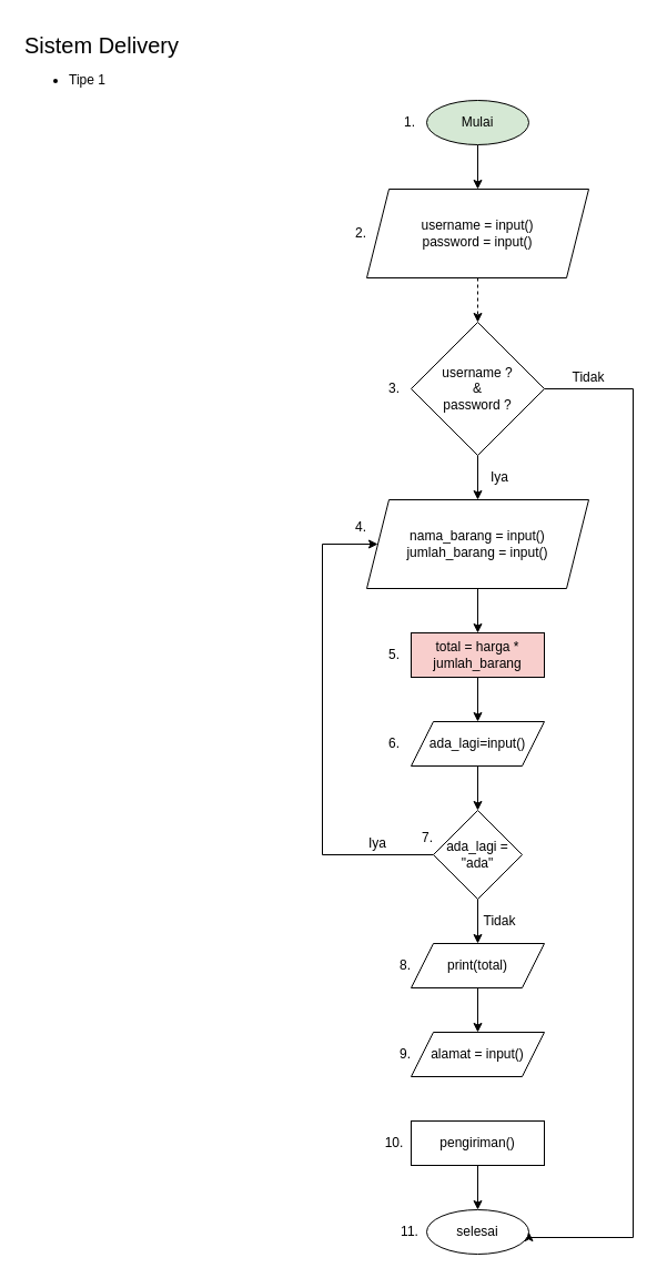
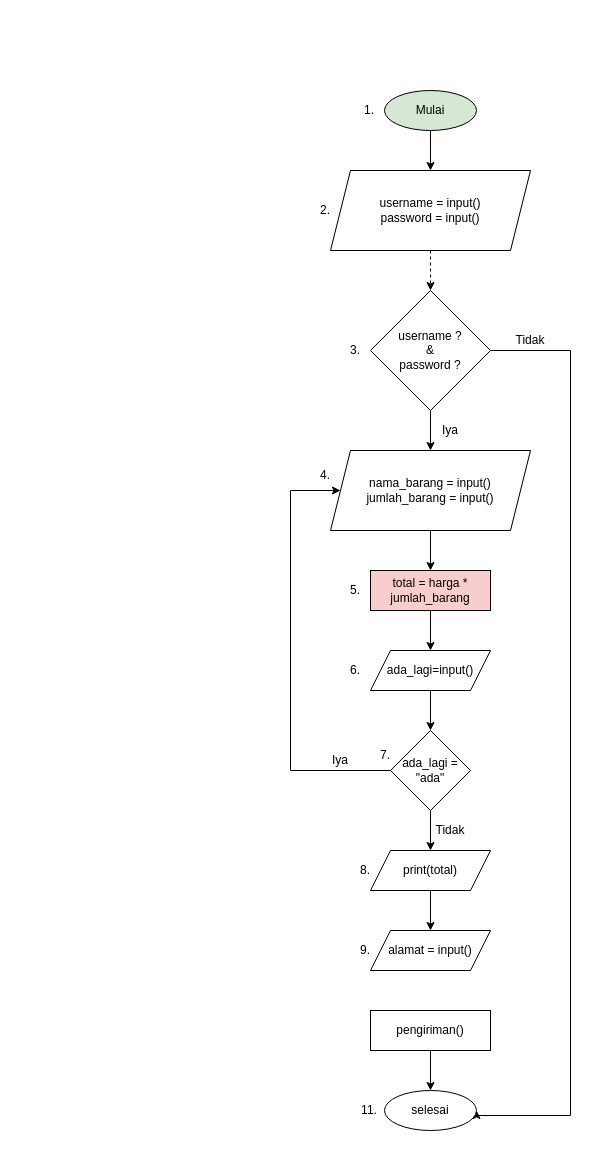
  <mxCell id="0" />
  <mxCell id="1" parent="0" />
- <mxCell id="2" value="&lt;font style=&quot;&quot;&gt;&lt;span style=&quot;font-size: 20px;&quot;&gt;Sistem Delivery&lt;/span&gt;&lt;br&gt;&lt;ul style=&quot;&quot;&gt;&lt;li style=&quot;&quot;&gt;&lt;font style=&quot;font-size: 12px;&quot;&gt;Tipe 1&lt;/font&gt;&lt;/li&gt;&lt;/ul&gt;&lt;/font&gt;" style="text;html=1;strokeColor=none;fillColor=none;align=left;verticalAlign=middle;whiteSpace=wrap;rounded=0;labelBackgroundColor=none;" parent="1" vertex="1"><mxGeometry x="20" y="20" width="200" height="80" as="geometry" /></mxCell>
  <mxCell id="3" style="edgeStyle=orthogonalEdgeStyle;rounded=0;orthogonalLoop=1;jettySize=auto;html=1;entryX=0.5;entryY=0;entryDx=0;entryDy=0;" parent="1" source="4" target="6" edge="1"><mxGeometry relative="1" as="geometry" /></mxCell>
  <mxCell id="4" value="Mulai" style="ellipse;whiteSpace=wrap;html=1;fillColor=#d5e8d4;" parent="1" vertex="1"><mxGeometry x="384" y="90" width="92" height="40" as="geometry" /></mxCell>
  <mxCell id="5" style="edgeStyle=orthogonalEdgeStyle;rounded=0;orthogonalLoop=1;jettySize=auto;html=1;entryX=0.5;entryY=0;entryDx=0;entryDy=0;dashed=1;" parent="1" source="6" target="9" edge="1"><mxGeometry relative="1" as="geometry" /></mxCell>
  <mxCell id="6" value="username = input()&lt;br&gt;password = input()" style="shape=parallelogram;perimeter=parallelogramPerimeter;whiteSpace=wrap;html=1;fixedSize=1;" parent="1" vertex="1"><mxGeometry x="330" y="170" width="200" height="80" as="geometry" /></mxCell>
  <mxCell id="7" style="edgeStyle=orthogonalEdgeStyle;rounded=0;orthogonalLoop=1;jettySize=auto;html=1;entryX=0.5;entryY=0;entryDx=0;entryDy=0;" parent="1" source="9" target="11" edge="1"><mxGeometry relative="1" as="geometry" /></mxCell>
  <mxCell id="8" style="edgeStyle=orthogonalEdgeStyle;rounded=0;orthogonalLoop=1;jettySize=auto;html=1;entryX=1;entryY=0.5;entryDx=0;entryDy=0;" parent="1" source="9" target="25" edge="1"><mxGeometry relative="1" as="geometry"><Array as="points"><mxPoint x="570" y="350" /><mxPoint x="570" y="1115" /></Array></mxGeometry></mxCell>
  <mxCell id="9" value="username ?&lt;br&gt;&amp;amp;&lt;br&gt;password ?" style="rhombus;whiteSpace=wrap;html=1;" parent="1" vertex="1"><mxGeometry x="370" y="290" width="120" height="120" as="geometry" /></mxCell>
  <mxCell id="10" style="edgeStyle=orthogonalEdgeStyle;rounded=0;orthogonalLoop=1;jettySize=auto;html=1;entryX=0.5;entryY=0;entryDx=0;entryDy=0;" parent="1" source="11" target="20" edge="1"><mxGeometry relative="1" as="geometry"><mxPoint x="430" y="570" as="targetPoint" /></mxGeometry></mxCell>
  <mxCell id="11" value="nama_barang = input()&lt;br&gt;jumlah_barang = input()" style="shape=parallelogram;perimeter=parallelogramPerimeter;whiteSpace=wrap;html=1;fixedSize=1;" parent="1" vertex="1"><mxGeometry x="330" y="450" width="200" height="80" as="geometry" /></mxCell>
  <mxCell id="12" style="edgeStyle=orthogonalEdgeStyle;rounded=0;orthogonalLoop=1;jettySize=auto;html=1;entryX=0.5;entryY=0;entryDx=0;entryDy=0;" parent="1" source="13" target="16" edge="1"><mxGeometry relative="1" as="geometry" /></mxCell>
  <mxCell id="13" value="ada_lagi=input()" style="shape=parallelogram;perimeter=parallelogramPerimeter;whiteSpace=wrap;html=1;fixedSize=1;" parent="1" vertex="1"><mxGeometry x="370" y="650" width="120" height="40" as="geometry" /></mxCell>
  <mxCell id="14" style="edgeStyle=orthogonalEdgeStyle;rounded=0;orthogonalLoop=1;jettySize=auto;html=1;entryX=0;entryY=0.5;entryDx=0;entryDy=0;" parent="1" source="16" target="11" edge="1"><mxGeometry relative="1" as="geometry"><mxPoint x="290" y="420" as="targetPoint" /><Array as="points"><mxPoint x="290" y="770" /><mxPoint x="290" y="490" /></Array></mxGeometry></mxCell>
  <mxCell id="15" style="edgeStyle=orthogonalEdgeStyle;rounded=0;orthogonalLoop=1;jettySize=auto;html=1;entryX=0.5;entryY=0;entryDx=0;entryDy=0;" parent="1" source="16" target="22" edge="1"><mxGeometry relative="1" as="geometry" /></mxCell>
  <mxCell id="16" value="ada_lagi = &quot;ada&quot;" style="rhombus;whiteSpace=wrap;html=1;" parent="1" vertex="1"><mxGeometry x="390" y="730" width="80" height="80" as="geometry" /></mxCell>
  <mxCell id="17" value="Iya" style="text;html=1;strokeColor=none;fillColor=none;align=center;verticalAlign=middle;whiteSpace=wrap;rounded=0;" parent="1" vertex="1"><mxGeometry x="330" y="750" width="20" height="20" as="geometry" /></mxCell>
  <mxCell id="18" value="alamat = input()" style="shape=parallelogram;perimeter=parallelogramPerimeter;whiteSpace=wrap;html=1;fixedSize=1;" parent="1" vertex="1"><mxGeometry x="370" y="930" width="120" height="40" as="geometry" /></mxCell>
  <mxCell id="19" style="edgeStyle=orthogonalEdgeStyle;rounded=0;orthogonalLoop=1;jettySize=auto;html=1;entryX=0.5;entryY=0;entryDx=0;entryDy=0;" parent="1" source="20" target="13" edge="1"><mxGeometry relative="1" as="geometry" /></mxCell>
  <mxCell id="20" value="total = harga * jumlah_barang" style="rounded=0;whiteSpace=wrap;html=1;fillColor=#f8cecc;" parent="1" vertex="1"><mxGeometry x="370" y="570" width="120" height="40" as="geometry" /></mxCell>
  <mxCell id="21" style="edgeStyle=orthogonalEdgeStyle;rounded=0;orthogonalLoop=1;jettySize=auto;html=1;entryX=0.5;entryY=0;entryDx=0;entryDy=0;" parent="1" source="22" target="18" edge="1"><mxGeometry relative="1" as="geometry" /></mxCell>
  <mxCell id="22" value="print(total)" style="shape=parallelogram;perimeter=parallelogramPerimeter;whiteSpace=wrap;html=1;fixedSize=1;" parent="1" vertex="1"><mxGeometry x="370" y="850" width="120" height="40" as="geometry" /></mxCell>
  <mxCell id="23" value="Iya" style="text;html=1;strokeColor=none;fillColor=none;align=center;verticalAlign=middle;whiteSpace=wrap;rounded=0;" parent="1" vertex="1"><mxGeometry x="430" y="420" width="40" height="20" as="geometry" /></mxCell>
  <mxCell id="24" value="Tidak" style="text;html=1;strokeColor=none;fillColor=none;align=center;verticalAlign=middle;whiteSpace=wrap;rounded=0;" parent="1" vertex="1"><mxGeometry x="430" y="820" width="40" height="20" as="geometry" /></mxCell>
  <mxCell id="25" value="selesai" style="ellipse;whiteSpace=wrap;html=1;" parent="1" vertex="1"><mxGeometry x="384" y="1090" width="92" height="40" as="geometry" /></mxCell>
  <mxCell id="26" style="edgeStyle=orthogonalEdgeStyle;rounded=0;orthogonalLoop=1;jettySize=auto;html=1;entryX=0.5;entryY=0;entryDx=0;entryDy=0;" parent="1" source="27" target="25" edge="1"><mxGeometry relative="1" as="geometry" /></mxCell>
  <mxCell id="27" value="pengiriman()" style="rounded=0;whiteSpace=wrap;html=1;" parent="1" vertex="1"><mxGeometry x="370" y="1010" width="120" height="40" as="geometry" /></mxCell>
  <mxCell id="28" value="Tidak" style="text;html=1;strokeColor=none;fillColor=none;align=center;verticalAlign=middle;whiteSpace=wrap;rounded=0;" parent="1" vertex="1"><mxGeometry x="510" y="330" width="40" height="20" as="geometry" /></mxCell>
  <mxCell id="29" value="1." style="text;html=1;strokeColor=none;fillColor=none;align=center;verticalAlign=middle;whiteSpace=wrap;rounded=0;" parent="1" vertex="1"><mxGeometry x="354" y="95" width="30" height="30" as="geometry" /></mxCell>
  <mxCell id="30" value="2." style="text;html=1;strokeColor=none;fillColor=none;align=center;verticalAlign=middle;whiteSpace=wrap;rounded=0;" parent="1" vertex="1"><mxGeometry x="310" y="195" width="30" height="30" as="geometry" /></mxCell>
  <mxCell id="31" value="3." style="text;html=1;strokeColor=none;fillColor=none;align=center;verticalAlign=middle;whiteSpace=wrap;rounded=0;" parent="1" vertex="1"><mxGeometry x="340" y="335" width="30" height="30" as="geometry" /></mxCell>
  <mxCell id="32" value="4." style="text;html=1;strokeColor=none;fillColor=none;align=center;verticalAlign=middle;whiteSpace=wrap;rounded=0;" parent="1" vertex="1"><mxGeometry x="310" y="460" width="30" height="30" as="geometry" /></mxCell>
  <mxCell id="33" value="5." style="text;html=1;strokeColor=none;fillColor=none;align=center;verticalAlign=middle;whiteSpace=wrap;rounded=0;" parent="1" vertex="1"><mxGeometry x="340" y="575" width="30" height="30" as="geometry" /></mxCell>
  <mxCell id="34" value="6." style="text;html=1;strokeColor=none;fillColor=none;align=center;verticalAlign=middle;whiteSpace=wrap;rounded=0;" parent="1" vertex="1"><mxGeometry x="340" y="655" width="30" height="30" as="geometry" /></mxCell>
  <mxCell id="35" value="7." style="text;html=1;strokeColor=none;fillColor=none;align=center;verticalAlign=middle;whiteSpace=wrap;rounded=0;" parent="1" vertex="1"><mxGeometry x="370" y="740" width="30" height="30" as="geometry" /></mxCell>
  <mxCell id="36" value="8." style="text;html=1;strokeColor=none;fillColor=none;align=center;verticalAlign=middle;whiteSpace=wrap;rounded=0;" parent="1" vertex="1"><mxGeometry x="350" y="855" width="30" height="30" as="geometry" /></mxCell>
  <mxCell id="37" value="9." style="text;html=1;strokeColor=none;fillColor=none;align=center;verticalAlign=middle;whiteSpace=wrap;rounded=0;" parent="1" vertex="1"><mxGeometry x="350" y="935" width="30" height="30" as="geometry" /></mxCell>
- <mxCell id="38" value="10." style="text;html=1;strokeColor=none;fillColor=none;align=center;verticalAlign=middle;whiteSpace=wrap;rounded=0;" parent="1" vertex="1"><mxGeometry x="340" y="1015" width="30" height="30" as="geometry" /></mxCell>
  <mxCell id="39" value="11." style="text;html=1;strokeColor=none;fillColor=none;align=center;verticalAlign=middle;whiteSpace=wrap;rounded=0;" parent="1" vertex="1"><mxGeometry x="354" y="1095" width="30" height="30" as="geometry" /></mxCell>
